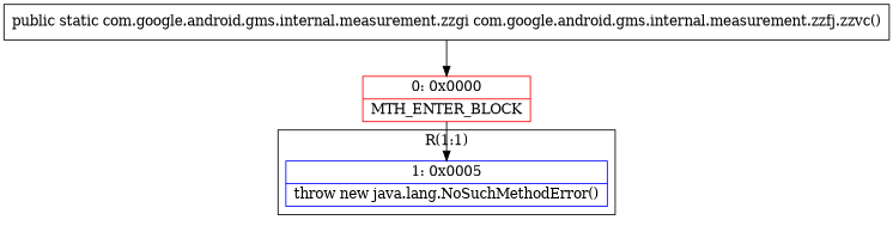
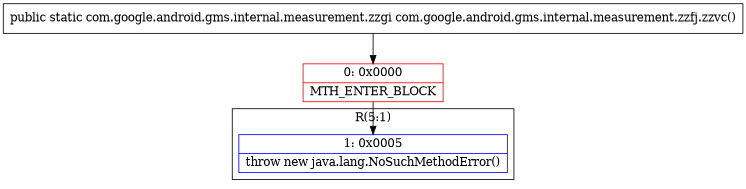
  digraph {
    node [shape=record]
    n1 [color=blue label="{1\:\ 0x0005|throw new java.lang.NoSuchMethodError()\l}"]
    n2 [color=red label="{0\:\ 0x0000|MTH_ENTER_BLOCK\l}"]
    n3 [label="{public static com.google.android.gms.internal.measurement.zzgi com.google.android.gms.internal.measurement.zzfj.zzvc() }"]
    subgraph cluster_1 {
-     label="R(1:1)"
+     label="R(5:1)"
      n1
    }
    n2 -> n1
    n3 -> n2
  }
